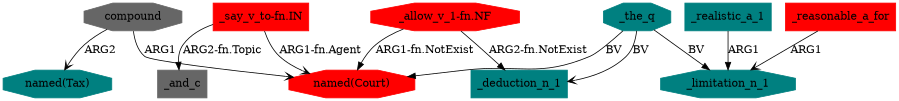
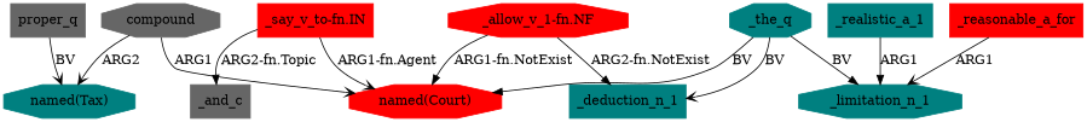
  digraph {
    node [shape=box style=filled color=teal]
    edge [arrowhead=vee]
+   proper_q [color=gray40]
    "named(Tax)" [shape=octagon]
    "_allow_v_1-fn.NF" [shape=octagon color=red]
    "named(Court)" [shape=octagon color=red]
    _deduction_n_1
    "_say_v_to-fn.IN" [color=red]
    _and_c [color=gray40]
    _the_q [shape=octagon]
    _limitation_n_1 [shape=octagon]
    compound [shape=octagon color=gray40]
    _realistic_a_1
    _reasonable_a_for [color=red]
+   proper_q -> "named(Tax)" [label=BV]
    "_allow_v_1-fn.NF" -> "named(Court)" [label="ARG1-fn.NotExist" arrowhead=normal]
    "_allow_v_1-fn.NF" -> _deduction_n_1 [label="ARG2-fn.NotExist" arrowhead=normal]
    "_say_v_to-fn.IN" -> "named(Court)" [label="ARG1-fn.Agent"]
    "_say_v_to-fn.IN" -> _and_c [label="ARG2-fn.Topic" arrowhead=normal]
    _the_q -> "named(Court)" [label=BV arrowhead=normal]
    _the_q -> _deduction_n_1 [label=BV]
    _the_q -> _limitation_n_1 [label=BV arrowhead=normal]
    compound -> "named(Tax)" [label=ARG2]
    compound -> "named(Court)" [label=ARG1]
    _realistic_a_1 -> _limitation_n_1 [label=ARG1 arrowhead=normal]
    _reasonable_a_for -> _limitation_n_1 [label=ARG1]
  }
